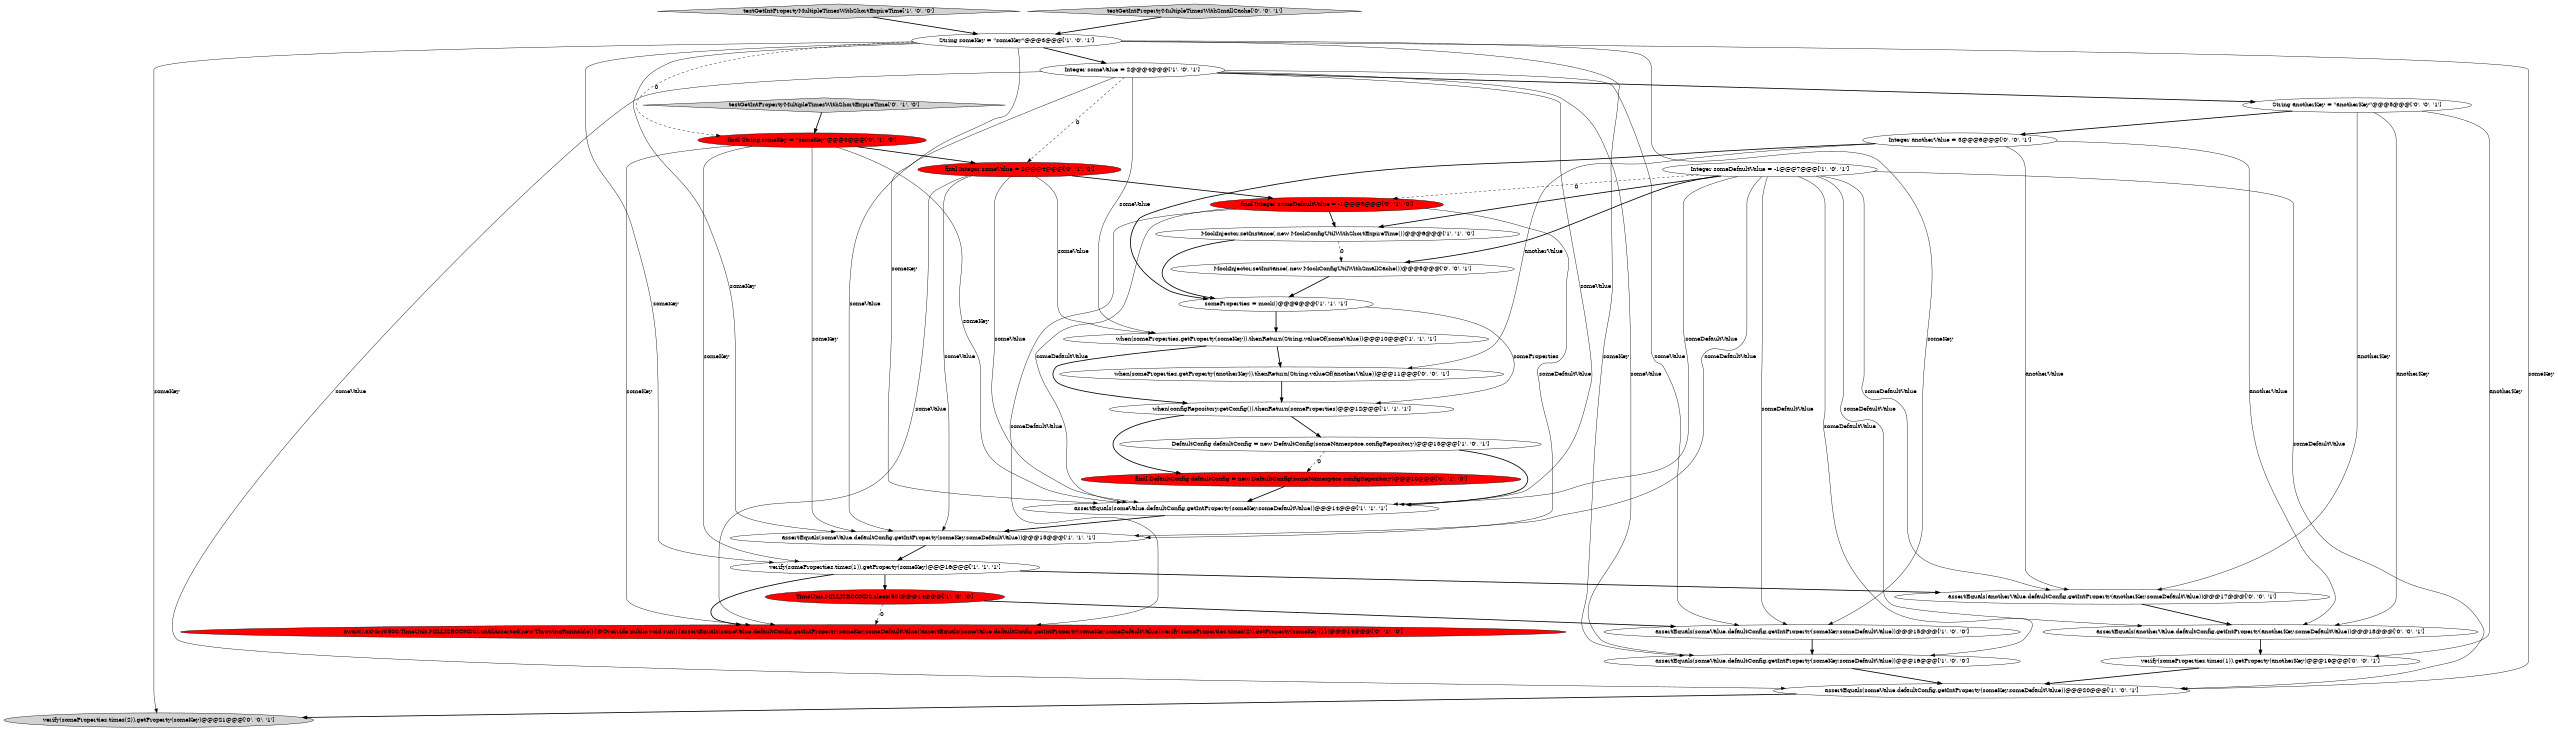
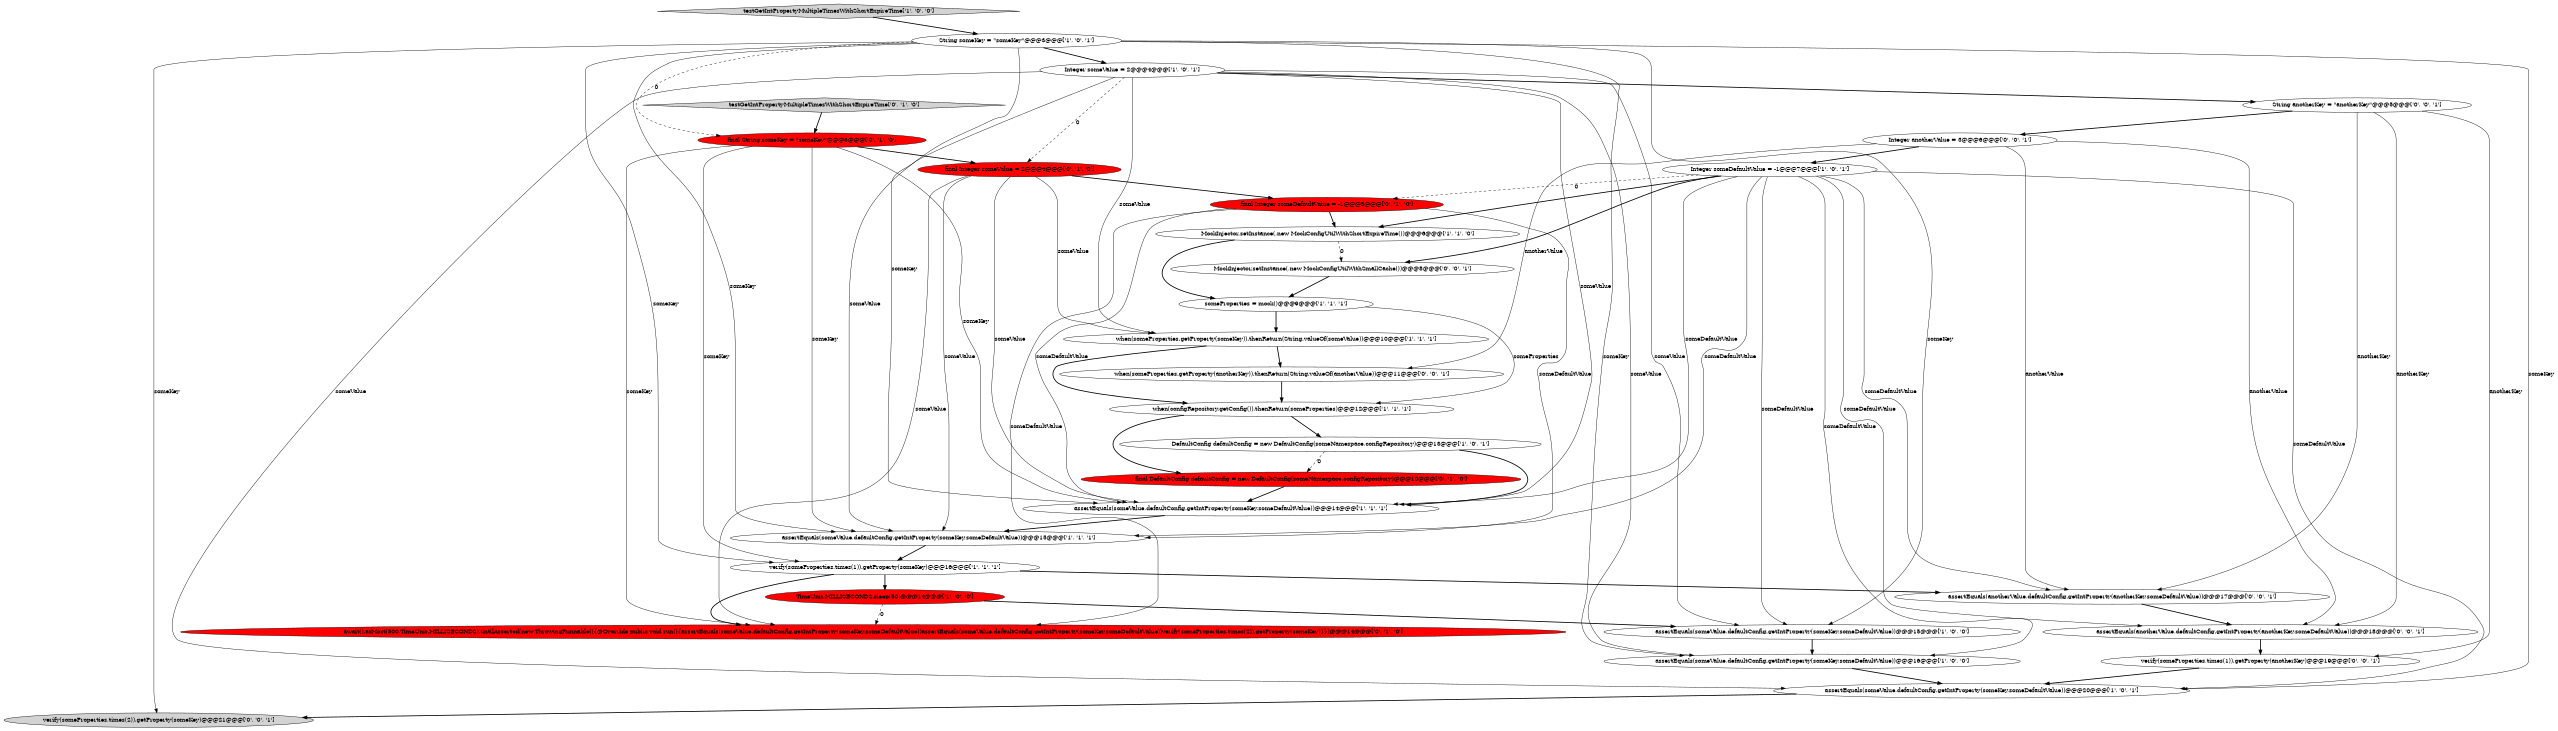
  digraph {
    node [fillcolor=white shape=ellipse style=filled]
    edge [style=solid]
    n1 [label="assertEquals(someValue,defaultConfig.getIntProperty(someKey,someDefaultValue))@@@20@@@['1', '0', '1']"]
    n2 [fillcolor=lightgray label="verify(someProperties,times(2)).getProperty(someKey)@@@21@@@['0', '0', '1']"]
    n3 [fillcolor=red label="final String someKey = \"someKey\"@@@3@@@['0', '1', '0']"]
    n4 [fillcolor=red label="await().atMost(500,TimeUnit.MILLISECONDS).untilAsserted(new ThrowingRunnable(){@Override public void run(){assertEquals(someValue,defaultConfig.getIntProperty(someKey,someDefaultValue))assertEquals(someValue,defaultConfig.getIntProperty(someKey,someDefaultValue))verify(someProperties,times(2)).getProperty(someKey)}})@@@14@@@['0', '1', '0']"]
    n5 [fillcolor=red label="final Integer someValue = 2@@@4@@@['0', '1', '0']"]
    n6 [label="assertEquals(someValue,defaultConfig.getIntProperty(someKey,someDefaultValue))@@@14@@@['1', '1', '1']"]
    n7 [label="assertEquals(someValue,defaultConfig.getIntProperty(someKey,someDefaultValue))@@@15@@@['1', '1', '1']"]
    n8 [label="verify(someProperties,times(1)).getProperty(someKey)@@@16@@@['1', '1', '1']"]
    n9 [fillcolor=red label="final Integer someDefaultValue = -1@@@5@@@['0', '1', '0']"]
    n10 [label="when(someProperties.getProperty(someKey)).thenReturn(String.valueOf(someValue))@@@10@@@['1', '1', '1']"]
    n11 [fillcolor=red label="TimeUnit.MILLISECONDS.sleep(50)@@@14@@@['1', '0', '0']"]
    n12 [label="assertEquals(anotherValue,defaultConfig.getIntProperty(anotherKey,someDefaultValue))@@@17@@@['0', '0', '1']"]
    n13 [label="assertEquals(someValue,defaultConfig.getIntProperty(someKey,someDefaultValue))@@@16@@@['1', '0', '0']"]
    n14 [label="MockInjector.setInstance(,new MockConfigUtilWithShortExpireTime())@@@6@@@['1', '1', '0']"]
    n15 [label="when(configRepository.getConfig()).thenReturn(someProperties)@@@12@@@['1', '1', '1']"]
    n16 [label="when(someProperties.getProperty(anotherKey)).thenReturn(String.valueOf(anotherValue))@@@11@@@['0', '0', '1']"]
    n17 [label="MockInjector.setInstance(,new MockConfigUtilWithSmallCache())@@@8@@@['0', '0', '1']"]
    n18 [label="someProperties = mock()@@@9@@@['1', '1', '1']"]
    n19 [fillcolor=lightgray label="testGetIntPropertyMultipleTimesWithShortExpireTime['0', '1', '0']" shape=diamond]
    n20 [fillcolor=lightgray label="testGetIntPropertyMultipleTimesWithShortExpireTime['1', '0', '0']" shape=diamond]
    n21 [label="String someKey = \"someKey\"@@@3@@@['1', '0', '1']"]
    n22 [label="assertEquals(someValue,defaultConfig.getIntProperty(someKey,someDefaultValue))@@@15@@@['1', '0', '0']"]
    n23 [label="Integer someValue = 2@@@4@@@['1', '0', '1']"]
    n24 [label="DefaultConfig defaultConfig = new DefaultConfig(someNamespace,configRepository)@@@13@@@['1', '0', '1']"]
    n25 [fillcolor=red label="final DefaultConfig defaultConfig = new DefaultConfig(someNamespace,configRepository)@@@10@@@['0', '1', '0']"]
    n26 [label="verify(someProperties,times(1)).getProperty(anotherKey)@@@19@@@['0', '0', '1']"]
    n27 [label="Integer anotherValue = 3@@@6@@@['0', '0', '1']"]
    n28 [label="Integer someDefaultValue = -1@@@7@@@['1', '0', '1']"]
    n29 [label="assertEquals(anotherValue,defaultConfig.getIntProperty(anotherKey,someDefaultValue))@@@18@@@['0', '0', '1']"]
    n30 [label="String anotherKey = \"anotherKey\"@@@5@@@['0', '0', '1']"]
-   n31 [fillcolor=lightgray label="testGetIntPropertyMultipleTimesWithSmallCache['0', '0', '1']" shape=diamond]
    n1 -> n2 [style=bold]
    n3 -> n4 [label=someKey]
    n3 -> n5 [style=bold]
    n3 -> n6 [label=someKey]
    n3 -> n7 [label=someKey]
    n3 -> n8 [label=someKey]
    n5 -> n4 [label=someValue]
    n5 -> n6 [label=someValue]
    n5 -> n7 [label=someValue]
    n5 -> n9 [style=bold]
    n5 -> n10 [label=someValue]
    n6 -> n7 [style=bold]
    n7 -> n8 [style=bold]
    n8 -> n4 [style=bold]
    n8 -> n11 [style=bold]
    n8 -> n12 [style=bold]
    n9 -> n4 [label=someDefaultValue]
    n9 -> n6 [label=someDefaultValue]
    n9 -> n7 [label=someDefaultValue]
    n9 -> n14 [style=bold]
    n10 -> n15 [style=bold]
    n10 -> n16 [style=bold]
    n11 -> n4 [label=0 style=dashed]
    n11 -> n22 [style=bold]
    n12 -> n29 [style=bold]
    n13 -> n1 [style=bold]
    n14 -> n17 [label=0 style=dashed]
    n14 -> n18 [style=bold]
    n15 -> n24 [style=bold]
    n15 -> n25 [style=bold]
    n16 -> n15 [style=bold]
    n17 -> n18 [style=bold]
    n18 -> n10 [style=bold]
    n18 -> n15 [label=someProperties]
    n19 -> n3 [style=bold]
    n20 -> n21 [style=bold]
    n21 -> n1 [label=someKey]
    n21 -> n2 [label=someKey]
    n21 -> n3 [label=0 style=dashed]
    n21 -> n6 [label=someKey]
    n21 -> n7 [label=someKey]
    n21 -> n8 [label=someKey]
    n21 -> n13 [label=someKey]
    n21 -> n22 [label=someKey]
    n21 -> n23 [style=bold]
    n22 -> n13 [style=bold]
    n23 -> n1 [label=someValue]
    n23 -> n5 [label=0 style=dashed]
    n23 -> n6 [label=someValue]
    n23 -> n7 [label=someValue]
    n23 -> n10 [label=someValue]
    n23 -> n13 [label=someValue]
    n23 -> n22 [label=someValue]
    n23 -> n30 [style=bold]
    n24 -> n6 [style=bold]
    n24 -> n25 [label=0 style=dashed]
    n25 -> n6 [style=bold]
    n26 -> n1 [style=bold]
    n27 -> n12 [label=anotherValue]
    n27 -> n16 [label=anotherValue]
-   n27 -> n18 [style=bold]
+   n27 -> n28 [style=bold]
    n27 -> n29 [label=anotherValue]
    n28 -> n1 [label=someDefaultValue]
    n28 -> n6 [label=someDefaultValue]
    n28 -> n7 [label=someDefaultValue]
    n28 -> n9 [label=0 style=dashed]
    n28 -> n12 [label=someDefaultValue]
    n28 -> n13 [label=someDefaultValue]
    n28 -> n14 [style=bold]
    n28 -> n17 [style=bold]
    n28 -> n22 [label=someDefaultValue]
    n28 -> n29 [label=someDefaultValue]
    n29 -> n26 [style=bold]
    n30 -> n12 [label=anotherKey]
    n30 -> n26 [label=anotherKey]
    n30 -> n27 [style=bold]
    n30 -> n29 [label=anotherKey]
-   n31 -> n21 [style=bold]
  }
